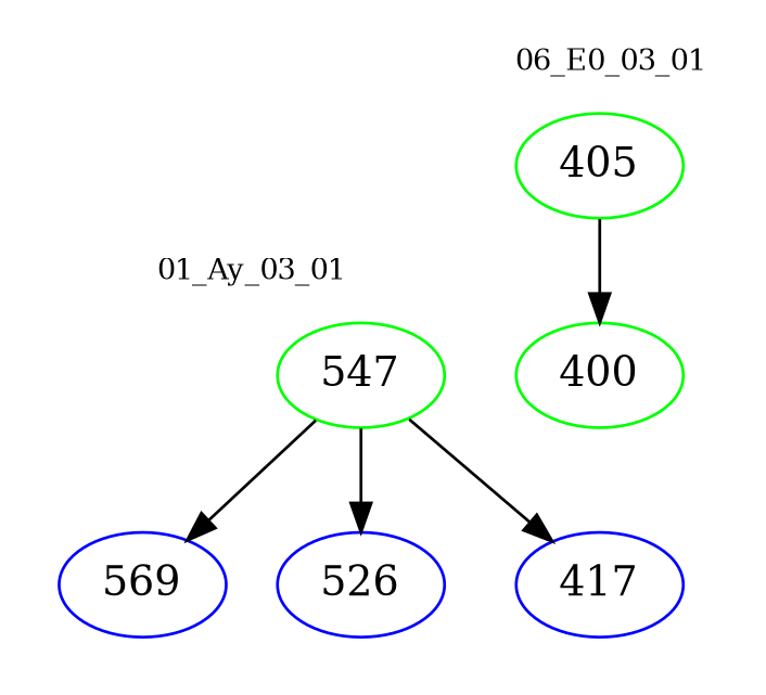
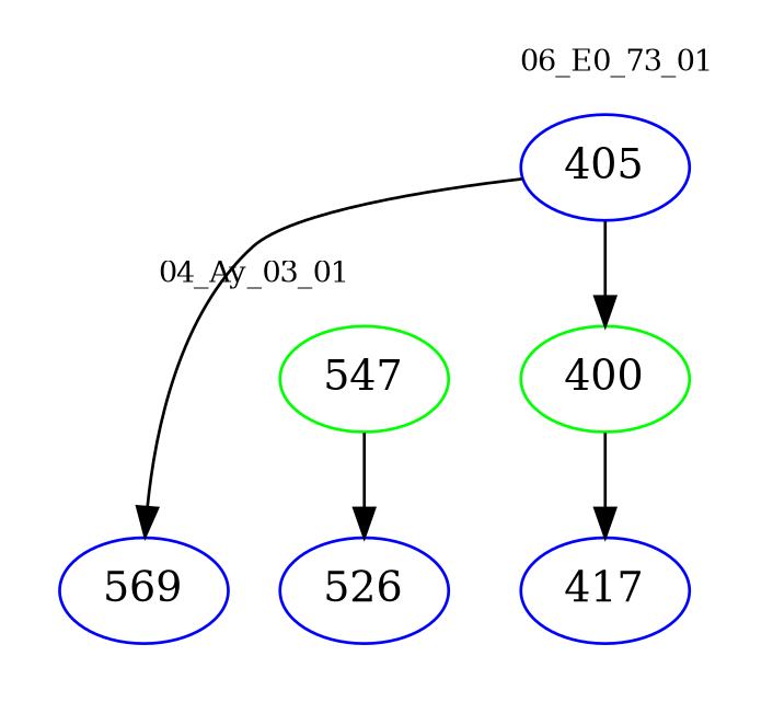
  digraph {
    node [color=green]
    edge [color=black]
    n1 [label=547]
    n2 [color=blue label=526]
    n3 [color=blue label=569]
    n4 [label=400]
    n5 [color=blue label=417]
-   n6 [label=405]
+   n6 [color=blue label=405]
    subgraph cluster_1 {
      color=white
      fontsize=10
-     label="01_Ay_03_01"
+     label="04_Ay_03_01"
      n1
      n2
      n3
    }
    subgraph cluster_2 {
      color=white
      fontsize=10
-     label="06_E0_03_01"
+     label="06_E0_73_01"
      n4
      n5
      n6
    }
    n1 -> n2
-   n1 -> n3
-   n1 -> n5
+   n6 -> n3
+   n4 -> n5
    n6 -> n4
  }
